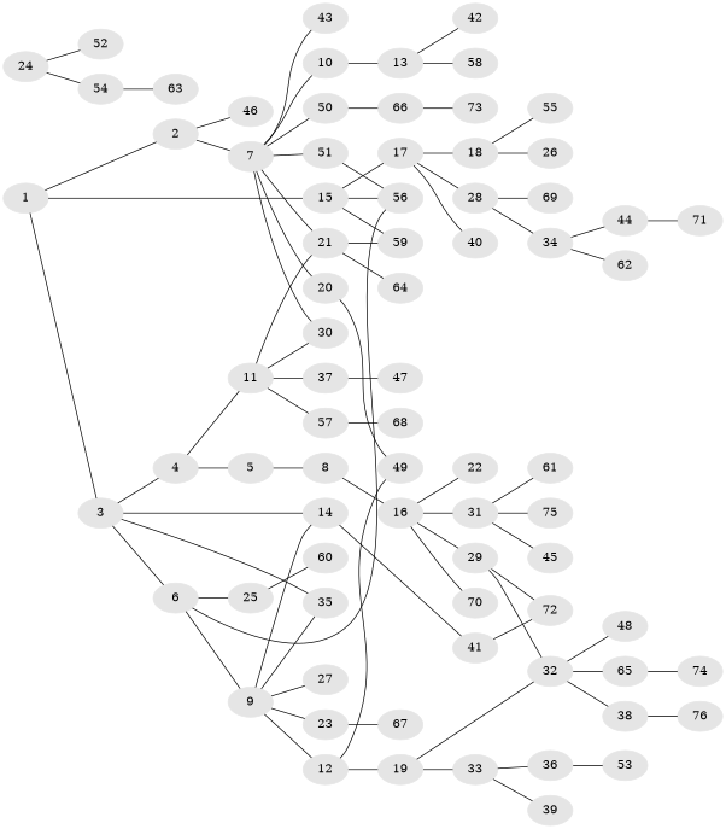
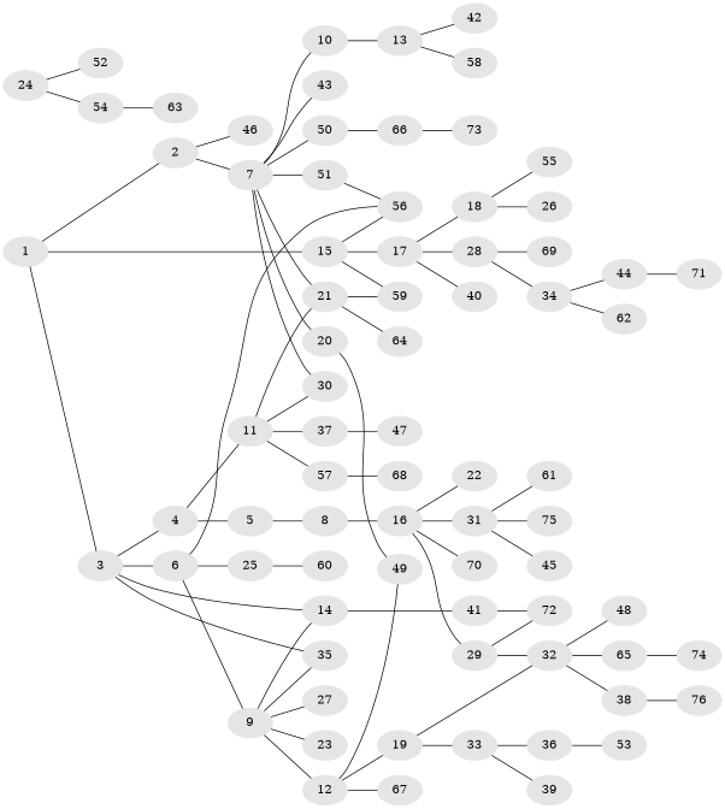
  graph {
    rankdir=LR
    node [color=gray90 style=filled]
    edge [weight=1.0]
    1
    2
    3
    15
    7
    46
    4
    6
    14
    35
    56
    17
    59
    10
    20
    21
    30
    43
    50
    51
    5
    11
    9
    25
    41
    8
    37
    57
    16
    12
    23
    27
    60
    13
    49
    64
    66
    22
    29
    31
    70
    19
    67
    42
    58
    47
    68
    32
    33
    72
    18
    28
    40
    45
    61
    75
    26
    55
    34
    69
    24
    52
    54
    38
    48
    65
    36
    39
    63
    44
    62
    76
    74
    53
    71
    73
    1 -- 2
    1 -- 3
    1 -- 15
    2 -- 7
    2 -- 46 [weight=2.0]
    3 -- 4
    3 -- 6
    3 -- 14
    3 -- 35
    15 -- 56
    15 -- 17
    15 -- 59
    7 -- 10
    7 -- 20
    7 -- 21
    7 -- 30
    7 -- 43
    7 -- 50
    7 -- 51
    4 -- 5
    4 -- 11
    6 -- 56
    6 -- 9
    6 -- 25
    14 -- 41
    17 -- 18
    17 -- 28
    17 -- 40
    10 -- 13
    20 -- 49
    21 -- 59 [weight=3.0]
    21 -- 64
    50 -- 66
    51 -- 56
    5 -- 8
    11 -- 21
    11 -- 30
    11 -- 37 [weight=2.0]
    11 -- 57
    9 -- 14
    9 -- 35
    9 -- 12 [weight=3.0]
    9 -- 23
    9 -- 27
    25 -- 60
    41 -- 72
    8 -- 16
    37 -- 47
    57 -- 68
    16 -- 22 [weight=2.0]
    16 -- 29
    16 -- 31
    16 -- 70
    12 -- 49
    12 -- 19
-   23 -- 67
+   12 -- 67
    13 -- 42
    13 -- 58
    66 -- 73
    29 -- 32
    29 -- 72
    31 -- 45
    31 -- 61
    31 -- 75
    19 -- 32
    19 -- 33 [weight=2.0]
    32 -- 38
    32 -- 48
    32 -- 65
    33 -- 36
    33 -- 39
    18 -- 26
    18 -- 55
    28 -- 34
    28 -- 69
    34 -- 44
    34 -- 62
    24 -- 52
    24 -- 54
    54 -- 63
    38 -- 76 [weight=2.0]
    65 -- 74
    36 -- 53 [weight=2.0]
    44 -- 71
  }
